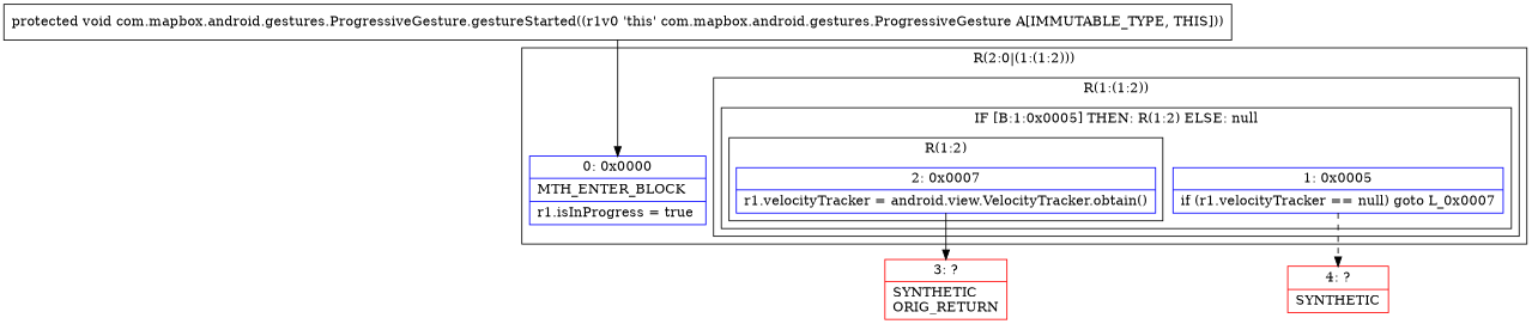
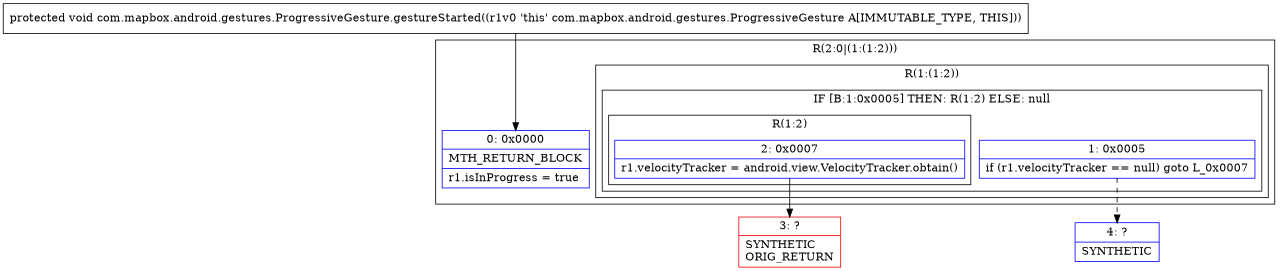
  digraph {
    node [color=blue shape=record]
    n1 [label="{2\:\ 0x0007|r1.velocityTracker = android.view.VelocityTracker.obtain()\l}"]
    n2 [label="{1\:\ 0x0005|if (r1.velocityTracker == null) goto L_0x0007\l}"]
-   n3 [label="{0\:\ 0x0000|MTH_ENTER_BLOCK\l|r1.isInProgress = true\l}"]
+   n3 [label="{0\:\ 0x0000|MTH_RETURN_BLOCK\l|r1.isInProgress = true\l}"]
    n4 [color=red label="{3\:\ ?|SYNTHETIC\lORIG_RETURN\l}"]
-   n5 [color=red label="{4\:\ ?|SYNTHETIC\l}"]
+   n5 [label="{4\:\ ?|SYNTHETIC\l}"]
    n6 [label="{protected void com.mapbox.android.gestures.ProgressiveGesture.gestureStarted((r1v0 'this' com.mapbox.android.gestures.ProgressiveGesture A[IMMUTABLE_TYPE, THIS])) }" color=""]
    subgraph cluster_1 {
      label="R(2:0|(1:(1:2)))"
      n3
      subgraph cluster_2 {
        label="R(1:(1:2))"
        subgraph cluster_3 {
          label="IF [B:1:0x0005] THEN: R(1:2) ELSE: null"
          n2
          subgraph cluster_4 {
            label="R(1:2)"
            n1
          }
        }
      }
    }
    n1 -> n4
    n2 -> n5 [style=dashed]
    n6 -> n3
  }
